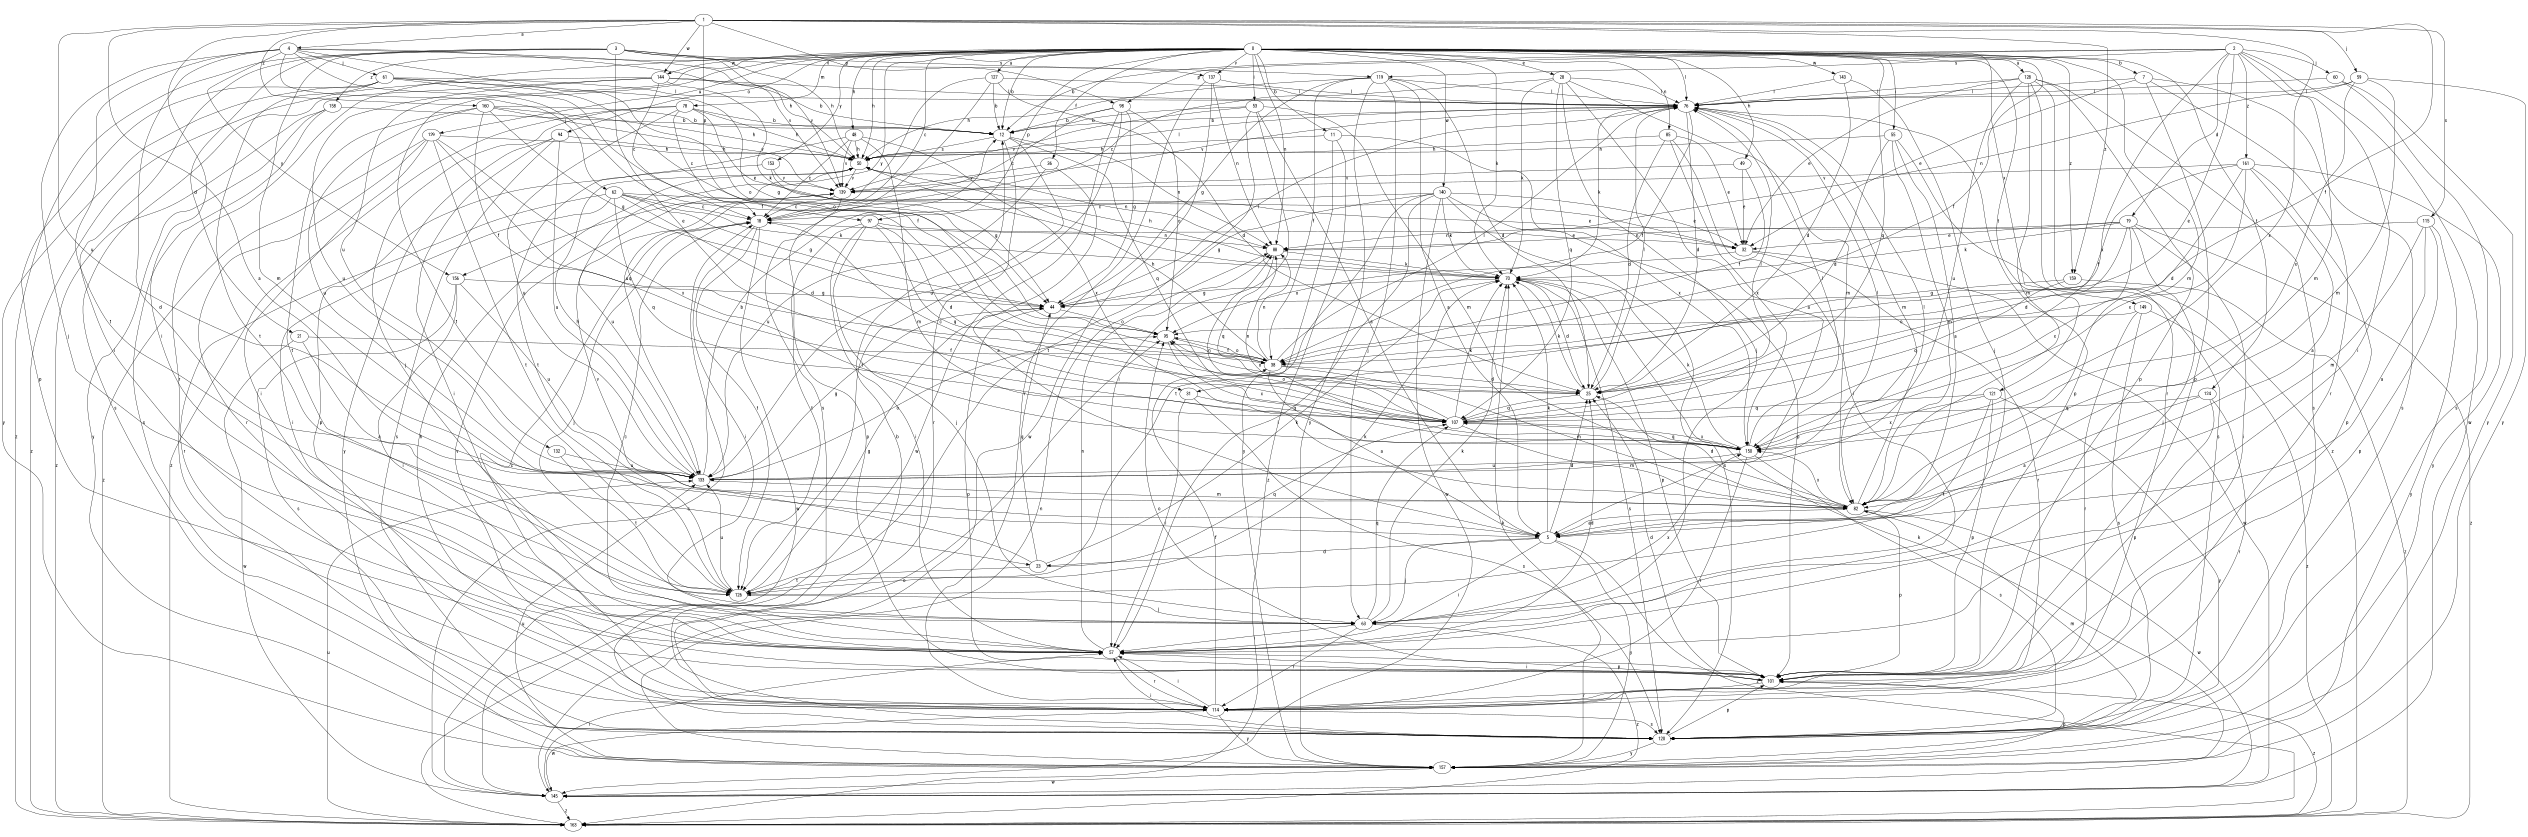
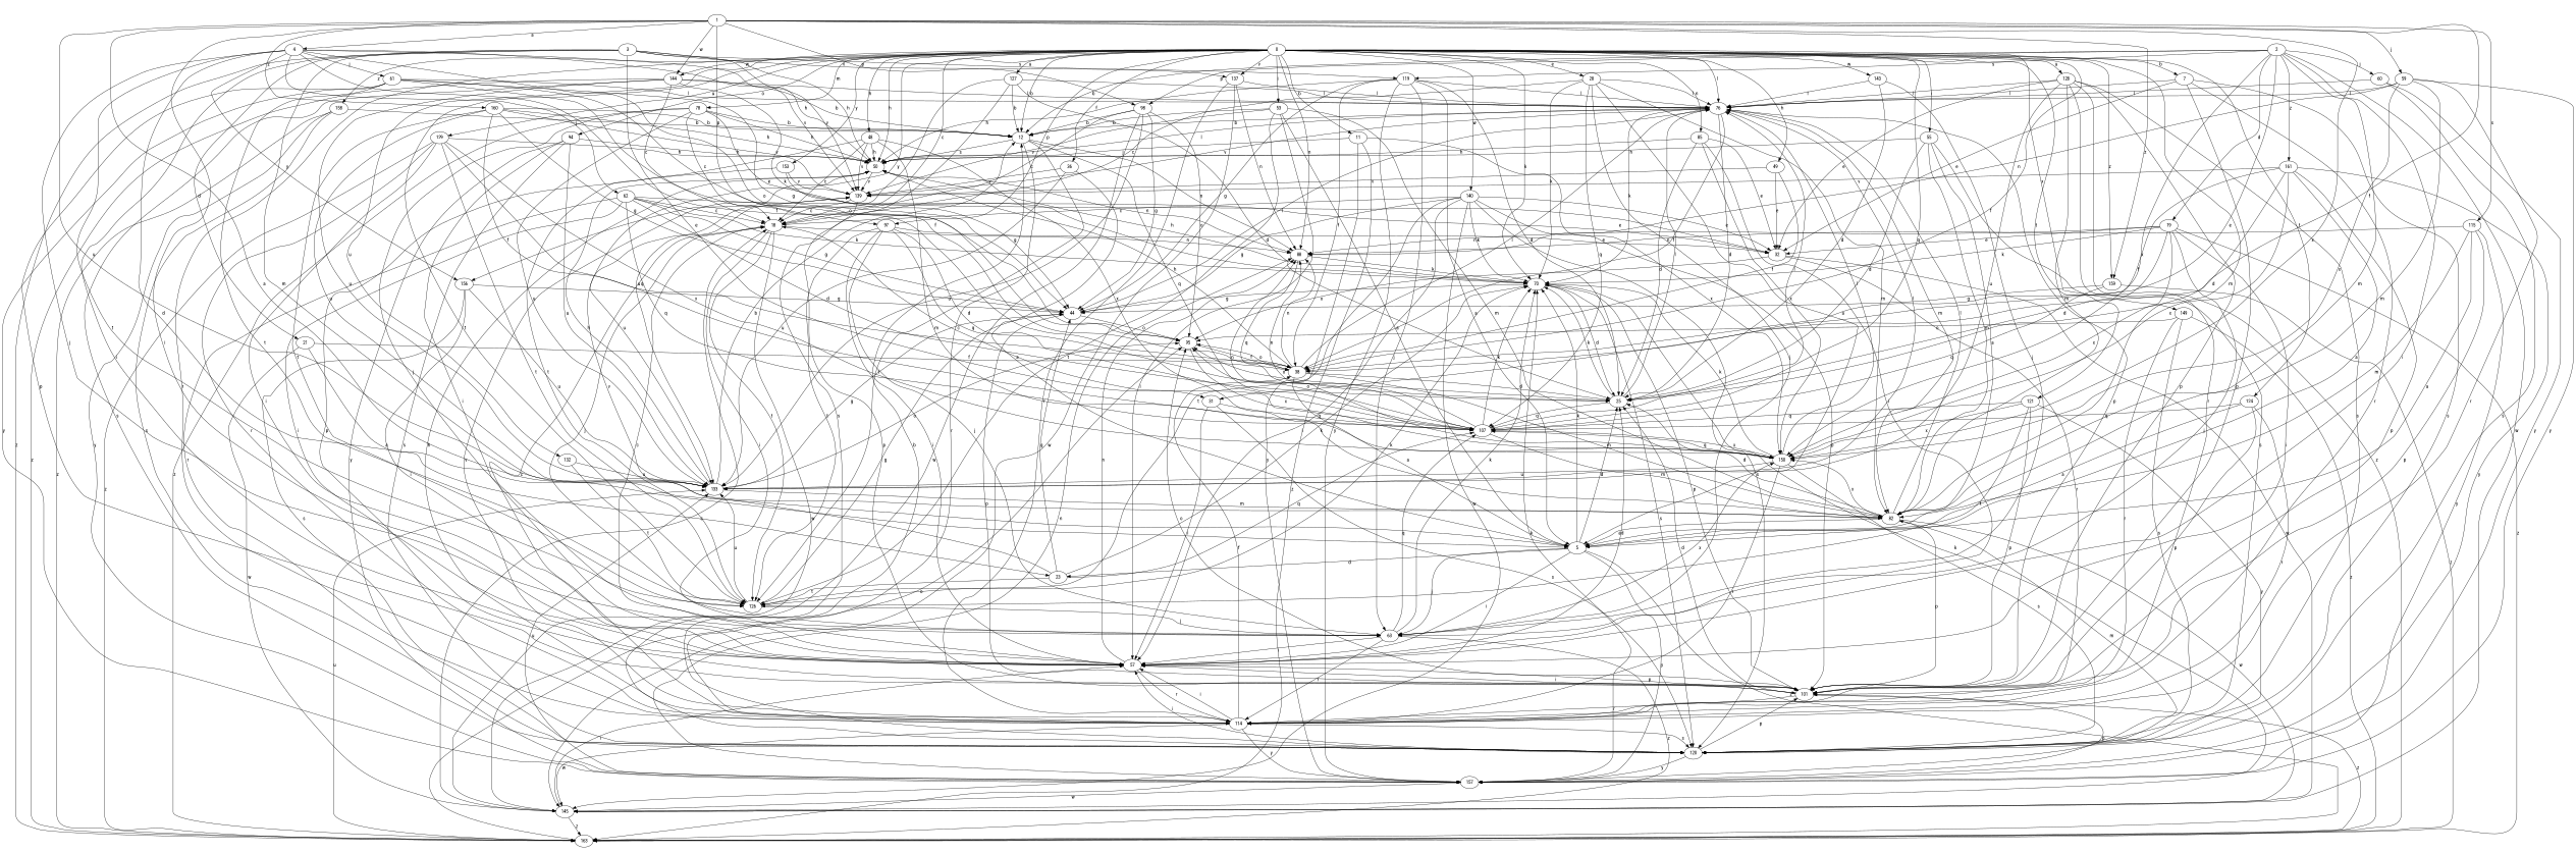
  strict digraph {
    fontname="Roboto Condensed"
    node [fontname="Roboto Condensed"]
    edge [fontname="Roboto Condensed"]
    0
    7
    11
    12
    18
    28
    36
    38
    48
    49
    50
    53
    55
    70
    76
    78
    82
    85
    88
    94
    97
    107
    114
    121
    124
    126
    127
    128
    129
    132
    137
    140
    143
    144
    149
    153
    156
    158
    159
    32
    101
    120
    150
    163
    157
    57
    145
    63
    5
    133
    139
    95
    25
    44
    1
    4
    59
    98
    115
    160
    23
    61
    62
    2
    19
    31
    60
    119
    161
    3
    21
    0 -> 7 [label=b]
    0 -> 11 [label=b]
    0 -> 12 [label=b]
    0 -> 18 [label=c]
    0 -> 28 [label=e]
    0 -> 36 [label=f]
    0 -> 38 [label=f]
    0 -> 48 [label=h]
    0 -> 49 [label=h]
    0 -> 50 [label=h]
    0 -> 53 [label=i]
    0 -> 55 [label=i]
    0 -> 70 [label=k]
    0 -> 76 [label=l]
    0 -> 78 [label=m]
    0 -> 82 [label=m]
    0 -> 85 [label=n]
    0 -> 88 [label=n]
    0 -> 94 [label=o]
    0 -> 97 [label=p]
    0 -> 107 [label=q]
    0 -> 114 [label=r]
    0 -> 121 [label=t]
    0 -> 124 [label=t]
    0 -> 126 [label=t]
    0 -> 127 [label=u]
    0 -> 128 [label=u]
    0 -> 129 [label=u]
    0 -> 132 [label=u]
    0 -> 137 [label=v]
    0 -> 140 [label=w]
    0 -> 143 [label=w]
    0 -> 144 [label=w]
    0 -> 149 [label=x]
    0 -> 153 [label=y]
    0 -> 156 [label=y]
    0 -> 158 [label=z]
    0 -> 159 [label=z]
    7 -> 76 [label=l]
    7 -> 114 [label=r]
    7 -> 32 [label=e]
    7 -> 101 [label=p]
    7 -> 120 [label=s]
-   11 -> 50 [label=h]
+   11 -> 50 [label=j]
    11 -> 150 [label=x]
    11 -> 163 [label=z]
    11 -> 157 [label=y]
    12 -> 50 [label=s]
    12 -> 88 [label=n]
    12 -> 107 [label=q]
    12 -> 114 [label=r]
    12 -> 126 [label=t]
    18 -> 88 [label=n]
    18 -> 126 [label=t]
    18 -> 57 [label=i]
    18 -> 145 [label=w]
    18 -> 63 [label=j]
    28 -> 18 [label=c]
    28 -> 70 [label=k]
    28 -> 76 [label=l]
    28 -> 82 [label=m]
    28 -> 107 [label=q]
    28 -> 63 [label=j]
    28 -> 5 [label=a]
    36 -> 5 [label=a]
    36 -> 133 [label=u]
    36 -> 139 [label=v]
    38 -> 50 [label=h]
    38 -> 76 [label=l]
    38 -> 82 [label=m]
    38 -> 88 [label=n]
    38 -> 5 [label=a]
    38 -> 95 [label=o]
    38 -> 25 [label=d]
    48 -> 18 [label=c]
    48 -> 50 [label=h]
    48 -> 82 [label=m]
    48 -> 126 [label=t]
    48 -> 150 [label=x]
    48 -> 139 [label=v]
    49 -> 38 [label=f]
    49 -> 32 [label=e]
    49 -> 139 [label=v]
    50 -> 76 [label=l]
    50 -> 88 [label=n]
    50 -> 133 [label=u]
    50 -> 139 [label=v]
    53 -> 12 [label=b]
    53 -> 82 [label=m]
    53 -> 126 [label=t]
    53 -> 57 [label=i]
    53 -> 5 [label=a]
    53 -> 139 [label=v]
    55 -> 50 [label=h]
    55 -> 82 [label=m]
    55 -> 120 [label=s]
    55 -> 5 [label=a]
    55 -> 25 [label=d]
    70 -> 50 [label=h]
    70 -> 101 [label=p]
    70 -> 120 [label=s]
    70 -> 25 [label=d]
    70 -> 44 [label=g]
    76 -> 12 [label=b]
    76 -> 38 [label=f]
    76 -> 70 [label=k]
    76 -> 82 [label=m]
    76 -> 101 [label=p]
    76 -> 139 [label=v]
    76 -> 25 [label=d]
    78 -> 12 [label=b]
    78 -> 18 [label=c]
    78 -> 50 [label=h]
    78 -> 32 [label=e]
    78 -> 163 [label=z]
    78 -> 63 [label=j]
    78 -> 133 [label=u]
    82 -> 76 [label=l]
    82 -> 101 [label=p]
    82 -> 150 [label=x]
    82 -> 145 [label=w]
    82 -> 5 [label=a]
    82 -> 25 [label=d]
    85 -> 50 [label=h]
    85 -> 32 [label=e]
    85 -> 150 [label=x]
    85 -> 57 [label=i]
    85 -> 25 [label=d]
    88 -> 70 [label=k]
    88 -> 107 [label=q]
    94 -> 50 [label=h]
    94 -> 120 [label=s]
    94 -> 157 [label=y]
    94 -> 57 [label=i]
    94 -> 133 [label=u]
    97 -> 107 [label=q]
    97 -> 126 [label=t]
    97 -> 32 [label=e]
    97 -> 57 [label=i]
    97 -> 63 [label=j]
    97 -> 25 [label=d]
    107 -> 18 [label=c]
    107 -> 70 [label=k]
    107 -> 76 [label=l]
    107 -> 82 [label=m]
    107 -> 88 [label=n]
    107 -> 150 [label=x]
    107 -> 95 [label=o]
    114 -> 18 [label=c]
    114 -> 38 [label=f]
    114 -> 50 [label=h]
    114 -> 120 [label=s]
    114 -> 157 [label=y]
    114 -> 57 [label=i]
    114 -> 145 [label=w]
    114 -> 139 [label=v]
    121 -> 107 [label=q]
    121 -> 126 [label=t]
    121 -> 101 [label=p]
    121 -> 150 [label=x]
    121 -> 157 [label=y]
    124 -> 107 [label=q]
    124 -> 114 [label=r]
    124 -> 101 [label=p]
    124 -> 5 [label=a]
    126 -> 70 [label=k]
    126 -> 63 [label=j]
    126 -> 133 [label=u]
    126 -> 44 [label=g]
    127 -> 12 [label=b]
    127 -> 76 [label=l]
    127 -> 120 [label=s]
    127 -> 133 [label=u]
    127 -> 25 [label=d]
    128 -> 76 [label=l]
    128 -> 82 [label=m]
    128 -> 114 [label=r]
    128 -> 32 [label=e]
    128 -> 101 [label=p]
    128 -> 120 [label=s]
    128 -> 163 [label=z]
    128 -> 133 [label=u]
    129 -> 50 [label=h]
    129 -> 107 [label=q]
    129 -> 114 [label=r]
    129 -> 126 [label=t]
    129 -> 150 [label=x]
    129 -> 163 [label=z]
    129 -> 57 [label=i]
    132 -> 126 [label=t]
    132 -> 133 [label=u]
    137 -> 76 [label=l]
    137 -> 88 [label=n]
    137 -> 114 [label=r]
    137 -> 145 [label=w]
    140 -> 18 [label=c]
    140 -> 70 [label=k]
    140 -> 126 [label=t]
    140 -> 32 [label=e]
    140 -> 101 [label=p]
    140 -> 120 [label=s]
    140 -> 57 [label=i]
    140 -> 145 [label=w]
    140 -> 44 [label=g]
    143 -> 76 [label=l]
    143 -> 63 [label=j]
    143 -> 25 [label=d]
    144 -> 12 [label=b]
    144 -> 18 [label=c]
    144 -> 70 [label=k]
    144 -> 76 [label=l]
    144 -> 120 [label=s]
    144 -> 163 [label=z]
    144 -> 133 [label=u]
    149 -> 114 [label=r]
    149 -> 120 [label=s]
    149 -> 163 [label=z]
    149 -> 95 [label=o]
    153 -> 101 [label=p]
    153 -> 139 [label=v]
    153 -> 44 [label=g]
    156 -> 120 [label=s]
    156 -> 57 [label=i]
    156 -> 133 [label=u]
    156 -> 44 [label=g]
    158 -> 12 [label=b]
    158 -> 120 [label=s]
    158 -> 163 [label=z]
    158 -> 157 [label=y]
    159 -> 107 [label=q]
    159 -> 163 [label=z]
    159 -> 44 [label=g]
    32 -> 114 [label=r]
    32 -> 145 [label=w]
    32 -> 95 [label=o]
    101 -> 114 [label=r]
    101 -> 163 [label=z]
    101 -> 57 [label=i]
    101 -> 95 [label=o]
    101 -> 25 [label=d]
    120 -> 12 [label=b]
    120 -> 82 [label=m]
    120 -> 101 [label=p]
    120 -> 157 [label=y]
    120 -> 57 [label=i]
    150 -> 70 [label=k]
    150 -> 76 [label=l]
    150 -> 88 [label=n]
    150 -> 107 [label=q]
    150 -> 114 [label=r]
    150 -> 120 [label=s]
    150 -> 133 [label=u]
    163 -> 133 [label=u]
    163 -> 95 [label=o]
    157 -> 70 [label=k]
    157 -> 88 [label=n]
    157 -> 101 [label=p]
    157 -> 145 [label=w]
    157 -> 133 [label=u]
    57 -> 18 [label=c]
    57 -> 88 [label=n]
    57 -> 114 [label=r]
    57 -> 101 [label=p]
    57 -> 25 [label=d]
    145 -> 18 [label=c]
    145 -> 70 [label=k]
    145 -> 163 [label=z]
    145 -> 57 [label=i]
    63 -> 70 [label=k]
    63 -> 107 [label=q]
    63 -> 114 [label=r]
    63 -> 150 [label=x]
    63 -> 163 [label=z]
    63 -> 57 [label=i]
    5 -> 70 [label=k]
    5 -> 163 [label=z]
    5 -> 157 [label=y]
    5 -> 57 [label=i]
    5 -> 63 [label=j]
    5 -> 25 [label=d]
    5 -> 23 [label=d]
    133 -> 12 [label=b]
    133 -> 50 [label=h]
    133 -> 76 [label=l]
    133 -> 82 [label=m]
    133 -> 95 [label=o]
    133 -> 44 [label=g]
    139 -> 18 [label=c]
    139 -> 101 [label=p]
    95 -> 38 [label=f]
    95 -> 150 [label=x]
    25 -> 70 [label=k]
    25 -> 76 [label=l]
    25 -> 107 [label=q]
    25 -> 95 [label=o]
    44 -> 76 [label=l]
    44 -> 101 [label=p]
    44 -> 95 [label=o]
    1 -> 38 [label=f]
    1 -> 97 [label=p]
    1 -> 144 [label=w]
    1 -> 159 [label=z]
    1 -> 150 [label=x]
    1 -> 57 [label=i]
    1 -> 5 [label=a]
    1 -> 133 [label=u]
    1 -> 4 [label=a]
    1 -> 59 [label=j]
    1 -> 98 [label=p]
    1 -> 115 [label=s]
    1 -> 160 [label=z]
    4 -> 38 [label=f]
    4 -> 50 [label=h]
    4 -> 126 [label=t]
    4 -> 156 [label=y]
    4 -> 63 [label=j]
    4 -> 139 [label=v]
    4 -> 95 [label=o]
    4 -> 23 [label=d]
    4 -> 61 [label=j]
    4 -> 62 [label=j]
    59 -> 76 [label=l]
    59 -> 82 [label=m]
    59 -> 88 [label=n]
+   59 -> 114 [label=r]
    59 -> 150 [label=x]
    59 -> 157 [label=y]
    98 -> 12 [label=b]
    98 -> 18 [label=c]
    98 -> 145 [label=w]
    98 -> 133 [label=u]
    98 -> 95 [label=o]
    98 -> 44 [label=g]
    115 -> 82 [label=m]
    115 -> 88 [label=n]
    115 -> 101 [label=p]
    115 -> 157 [label=y]
    115 -> 5 [label=a]
    160 -> 12 [label=b]
    160 -> 38 [label=f]
    160 -> 50 [label=h]
    160 -> 126 [label=t]
    160 -> 133 [label=u]
    160 -> 139 [label=v]
    160 -> 44 [label=g]
    23 -> 70 [label=k]
    23 -> 107 [label=q]
    23 -> 126 [label=t]
    23 -> 139 [label=v]
    23 -> 44 [label=g]
    61 -> 38 [label=f]
    61 -> 76 [label=l]
    61 -> 126 [label=t]
    61 -> 101 [label=p]
    61 -> 157 [label=y]
    61 -> 95 [label=o]
    61 -> 44 [label=g]
    62 -> 18 [label=c]
    62 -> 70 [label=k]
    62 -> 107 [label=q]
    62 -> 114 [label=r]
    62 -> 32 [label=e]
    62 -> 57 [label=i]
    62 -> 25 [label=d]
    62 -> 44 [label=g]
    2 -> 12 [label=b]
    2 -> 82 [label=m]
    2 -> 150 [label=x]
    2 -> 57 [label=i]
    2 -> 145 [label=w]
    2 -> 98 [label=p]
    2 -> 19 [label=d]
    2 -> 31 [label=e]
    2 -> 60 [label=j]
    2 -> 119 [label=s]
    2 -> 161 [label=z]
    19 -> 70 [label=k]
    19 -> 88 [label=n]
    19 -> 32 [label=e]
    19 -> 150 [label=x]
    19 -> 163 [label=z]
    19 -> 57 [label=i]
    19 -> 63 [label=j]
    19 -> 25 [label=d]
    31 -> 107 [label=q]
    31 -> 120 [label=s]
    31 -> 57 [label=i]
    60 -> 76 [label=l]
    60 -> 120 [label=s]
    60 -> 157 [label=y]
    119 -> 38 [label=f]
    119 -> 50 [label=h]
    119 -> 76 [label=l]
    119 -> 157 [label=y]
    119 -> 63 [label=j]
    119 -> 5 [label=a]
    119 -> 25 [label=d]
    119 -> 44 [label=g]
    161 -> 38 [label=f]
    161 -> 101 [label=p]
    161 -> 150 [label=x]
    161 -> 157 [label=y]
    161 -> 5 [label=a]
    161 -> 139 [label=v]
    161 -> 25 [label=d]
    3 -> 50 [label=h]
    3 -> 82 [label=m]
    3 -> 137 [label=v]
    3 -> 163 [label=z]
    3 -> 57 [label=i]
    3 -> 139 [label=v]
    3 -> 31 [label=e]
    3 -> 119 [label=s]
    3 -> 21 [label=d]
    21 -> 38 [label=f]
    21 -> 145 [label=w]
    21 -> 5 [label=a]
  }
